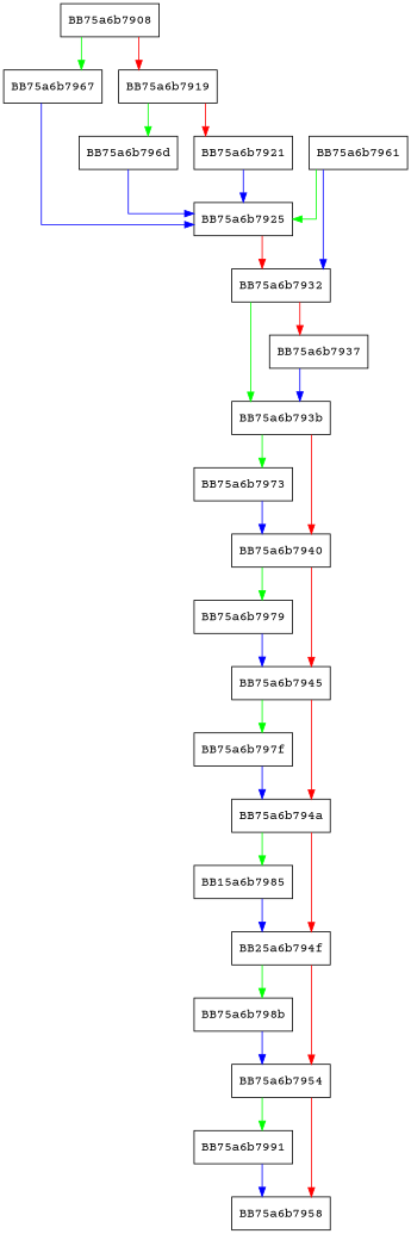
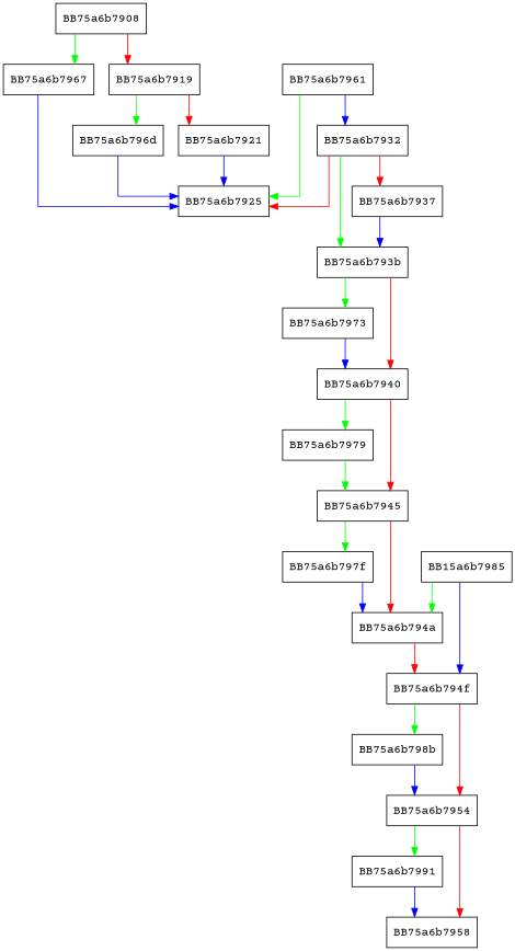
  digraph {
    fontname="Courier Prime"
    splines=ortho
    node [fontname="Courier Prime" shape=box]
    edge [color=blue fontname="Courier Prime"]
    BB75a6b7908
    BB75a6b7967
    BB75a6b7919
    BB75a6b7925
    BB75a6b796d
    BB75a6b7921
    BB75a6b7932
    BB75a6b7961
    BB75a6b793b
    BB75a6b7937
    BB75a6b7973
    BB75a6b7940
    BB75a6b7979
    BB75a6b7945
    BB75a6b797f
    BB75a6b794a
    n17 [label=BB15a6b7985]
-   BB75a6b794f [label=BB25a6b794f]
+   BB75a6b794f
    BB75a6b798b
    BB75a6b7954
    BB75a6b7991
    BB75a6b7958
    BB75a6b7908 -> BB75a6b7967 [color=green]
    BB75a6b7908 -> BB75a6b7919 [color=red]
    BB75a6b7967 -> BB75a6b7925
    BB75a6b7919 -> BB75a6b796d [color=green]
    BB75a6b7919 -> BB75a6b7921 [color=red]
-   BB75a6b7925 -> BB75a6b7932 [color=red]
+   BB75a6b7932 -> BB75a6b7925 [color=red]
    BB75a6b796d -> BB75a6b7925
    BB75a6b7921 -> BB75a6b7925
    BB75a6b7932 -> BB75a6b793b [color=green]
    BB75a6b7932 -> BB75a6b7937 [color=red]
    BB75a6b7961 -> BB75a6b7925 [color=green]
    BB75a6b7961 -> BB75a6b7932
    BB75a6b793b -> BB75a6b7973 [color=green]
    BB75a6b793b -> BB75a6b7940 [color=red]
    BB75a6b7937 -> BB75a6b793b
    BB75a6b7973 -> BB75a6b7940
    BB75a6b7940 -> BB75a6b7979 [color=green]
    BB75a6b7940 -> BB75a6b7945 [color=red]
-   BB75a6b7979 -> BB75a6b7945
+   BB75a6b7979 -> BB75a6b7945 [color=green]
    BB75a6b7945 -> BB75a6b797f [color=green]
    BB75a6b7945 -> BB75a6b794a [color=red]
    BB75a6b797f -> BB75a6b794a
-   BB75a6b794a -> n17 [color=green]
+   n17 -> BB75a6b794a [color=green]
    BB75a6b794a -> BB75a6b794f [color=red]
    n17 -> BB75a6b794f
    BB75a6b794f -> BB75a6b798b [color=green]
    BB75a6b794f -> BB75a6b7954 [color=red]
    BB75a6b798b -> BB75a6b7954
    BB75a6b7954 -> BB75a6b7991 [color=green]
    BB75a6b7954 -> BB75a6b7958 [color=red]
    BB75a6b7991 -> BB75a6b7958
  }
